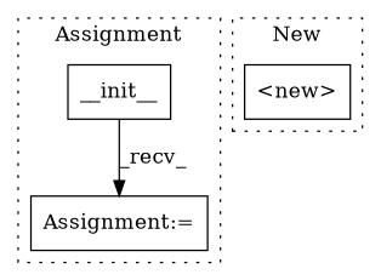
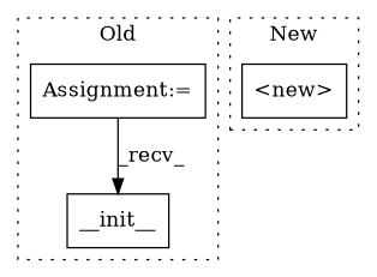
  digraph {
    node [shape=box]
    n1 [a=32 l="9,1" label=__init__ s="374,387"]
    n2 [a=7 l=10 label="Assignment:=" s=320]
    n3 [a=46 l="6,2" label="<new>" s="343,366"]
    subgraph cluster_1 {
-     label=Assignment
+     label=Old
      style=dotted
      n1
      n2
    }
    subgraph cluster_2 {
      label=New
      style=dotted
      n3
    }
-   n1 -> n2 [label=_recv_]
+   n2 -> n1 [label=_recv_]
  }
